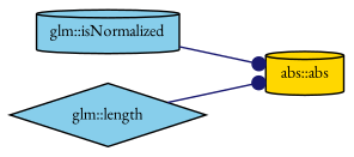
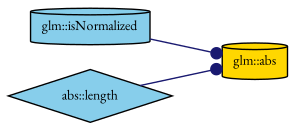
  digraph {
    fontname="EB Garamond"
    rankdir=LR
    node [color=black fillcolor=skyblue fontname="EB Garamond" fontsize=10 shape=cylinder style=filled]
    edge [arrowhead=dot color=midnightblue fontname="EB Garamond" fontsize=10 labelfontname=FreeSans labelfontsize=10 style=solid]
    n1 [fontcolor=black height=0.2 label="glm::isNormalized" width=0.4]
-   n2 [fillcolor=gold height=0.2 label="abs::abs" width=0.4]
-   n3 [height=0.2 label="glm::length" shape=diamond width=0.4]
+   n2 [fillcolor=gold height=0.2 label="glm::abs" width=0.4]
+   n3 [height=0.2 label="abs::length" shape=diamond width=0.4]
    n1 -> n2
    n3 -> n2
  }
